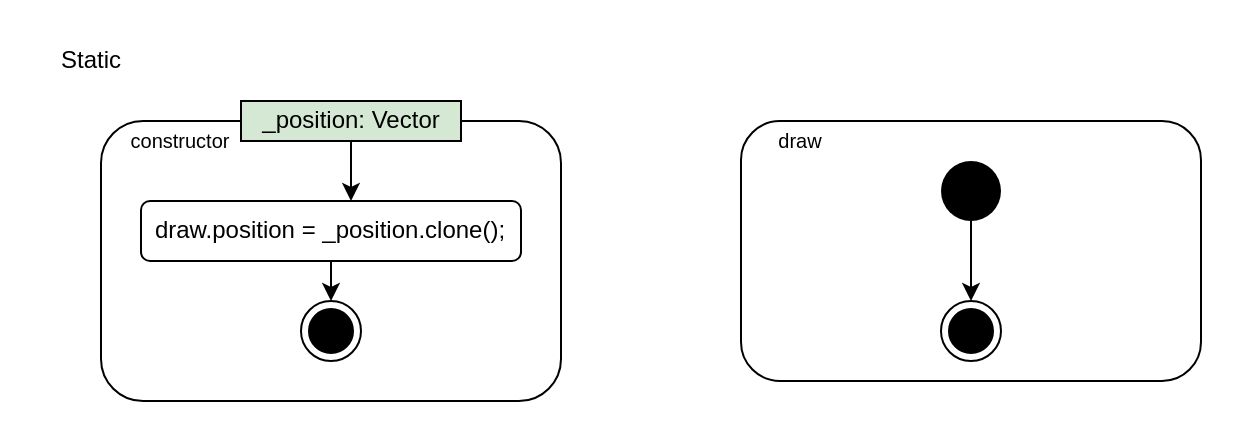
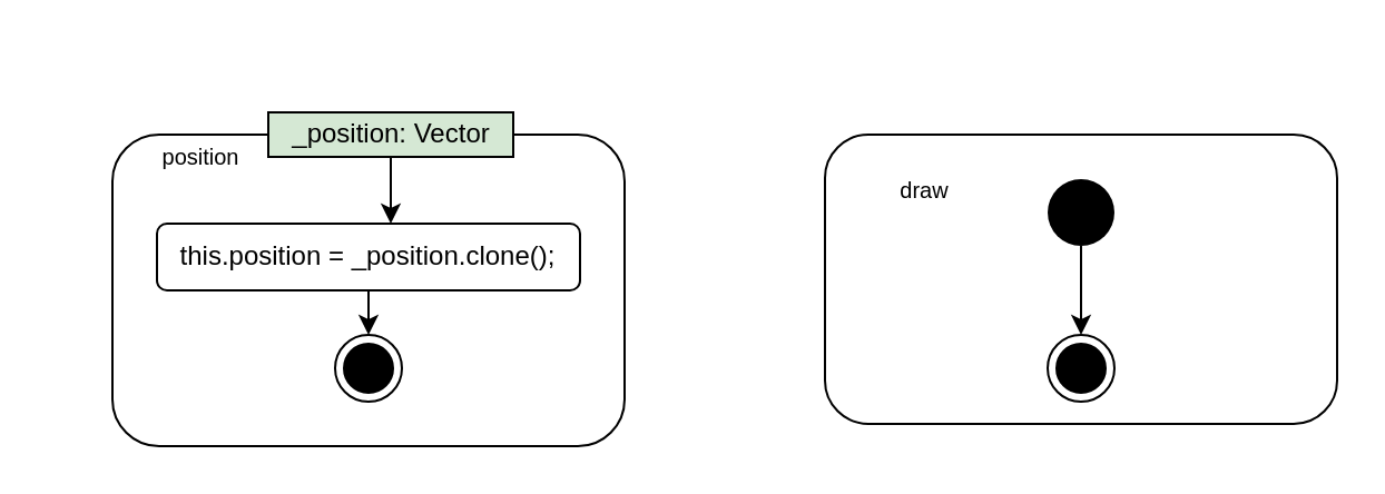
  <mxCell id="0" />
  <mxCell id="1" parent="0" />
- <mxCell id="2" value="Static" style="text;html=1;align=center;verticalAlign=middle;resizable=0;points=[];autosize=1;" parent="1" vertex="1"><mxGeometry x="20" y="20" width="50" height="20" as="geometry" /></mxCell>
  <mxCell id="3" value="" style="rounded=1;whiteSpace=wrap;html=1;fillColor=none;" parent="1" vertex="1"><mxGeometry x="370" y="60" width="230" height="130" as="geometry" /></mxCell>
- <mxCell id="4" value="&lt;font style=&quot;font-size: 10px&quot;&gt;draw&lt;/font&gt;" style="text;html=1;strokeColor=none;fillColor=none;align=center;verticalAlign=middle;whiteSpace=wrap;rounded=0;" parent="1" vertex="1"><mxGeometry x="380" y="60" width="40" height="20" as="geometry" /></mxCell>
+ <mxCell id="4" value="&lt;font style=&quot;font-size: 10px&quot;&gt;draw&lt;/font&gt;" style="text;html=1;strokeColor=none;fillColor=none;align=center;verticalAlign=middle;whiteSpace=wrap;rounded=0;" parent="1" vertex="1"><mxGeometry x="395" y="75" width="40" height="20" as="geometry" /></mxCell>
  <mxCell id="5" value="" style="rounded=1;whiteSpace=wrap;html=1;fillColor=none;" parent="1" vertex="1"><mxGeometry x="50" y="60" width="230" height="140" as="geometry" /></mxCell>
  <mxCell id="6" value="_position: Vector" style="html=1;fillColor=#d5e8d4;" parent="1" vertex="1"><mxGeometry x="120" y="50" width="110" height="20" as="geometry" /></mxCell>
  <mxCell id="7" value="" style="endArrow=classic;html=1;exitX=0.5;exitY=1;exitDx=0;exitDy=0;" parent="1" source="6" edge="1"><mxGeometry width="50" height="50" relative="1" as="geometry"><mxPoint x="170" y="170" as="sourcePoint" /><mxPoint x="175" y="100" as="targetPoint" /></mxGeometry></mxCell>
- <mxCell id="8" value="&lt;font style=&quot;font-size: 10px&quot;&gt;constructor&lt;/font&gt;" style="text;html=1;strokeColor=none;fillColor=none;align=center;verticalAlign=middle;whiteSpace=wrap;rounded=0;" parent="1" vertex="1"><mxGeometry x="70" y="60" width="40" height="20" as="geometry" /></mxCell>
- <mxCell id="9" value="&lt;span&gt;draw.position = _position.clone();&lt;/span&gt;" style="rounded=1;whiteSpace=wrap;html=1;fillColor=none;" parent="1" vertex="1"><mxGeometry x="70" y="100" width="190" height="30" as="geometry" /></mxCell>
+ <mxCell id="8" value="&lt;font style=&quot;font-size: 10px&quot;&gt;position&lt;/font&gt;" style="text;html=1;strokeColor=none;fillColor=none;align=center;verticalAlign=middle;whiteSpace=wrap;rounded=0;" parent="1" vertex="1"><mxGeometry x="70" y="60" width="40" height="20" as="geometry" /></mxCell>
+ <mxCell id="9" value="&lt;span&gt;this.position = _position.clone();&lt;/span&gt;" style="rounded=1;whiteSpace=wrap;html=1;fillColor=none;" parent="1" vertex="1"><mxGeometry x="70" y="100" width="190" height="30" as="geometry" /></mxCell>
  <mxCell id="10" value="" style="endArrow=classic;html=1;exitX=0.5;exitY=1;exitDx=0;exitDy=0;entryX=0.5;entryY=0;entryDx=0;entryDy=0;" parent="1" target="11" edge="1"><mxGeometry width="50" height="50" relative="1" as="geometry"><mxPoint x="165" y="130" as="sourcePoint" /><mxPoint x="165" y="210" as="targetPoint" /></mxGeometry></mxCell>
  <mxCell id="11" value="" style="ellipse;html=1;shape=endState;fillColor=#000000;strokeColor=#000000;" parent="1" vertex="1"><mxGeometry x="150" y="150" width="30" height="30" as="geometry" /></mxCell>
  <mxCell id="12" style="edgeStyle=orthogonalEdgeStyle;rounded=0;orthogonalLoop=1;jettySize=auto;html=1;exitX=0.5;exitY=1;exitDx=0;exitDy=0;entryX=0.5;entryY=0;entryDx=0;entryDy=0;" parent="1" source="13" target="14" edge="1"><mxGeometry relative="1" as="geometry" /></mxCell>
  <mxCell id="13" value="" style="ellipse;fillColor=#000000;strokeColor=none;" parent="1" vertex="1"><mxGeometry x="470" y="80" width="30" height="30" as="geometry" /></mxCell>
  <mxCell id="14" value="" style="ellipse;html=1;shape=endState;fillColor=#000000;strokeColor=#000000;" parent="1" vertex="1"><mxGeometry x="470" y="150" width="30" height="30" as="geometry" /></mxCell>
